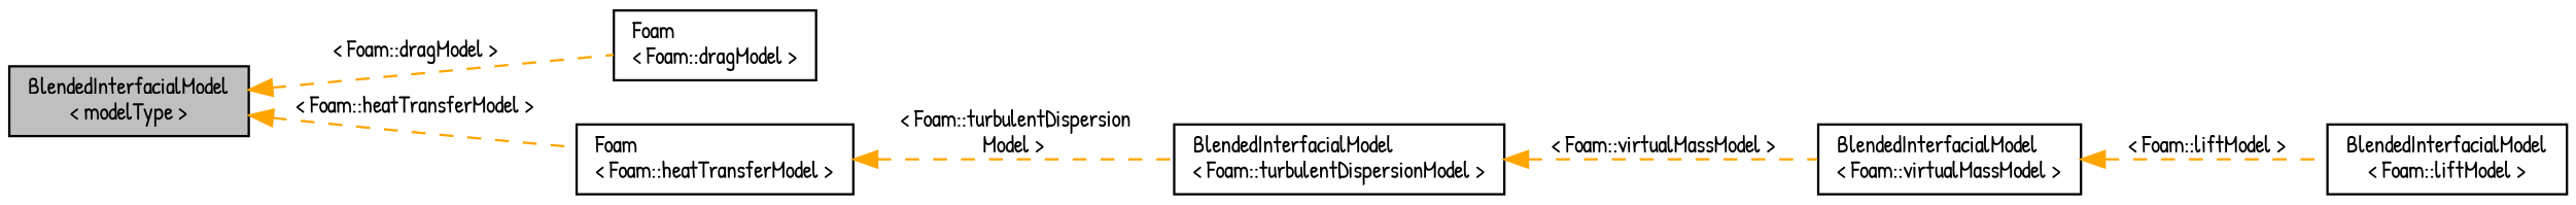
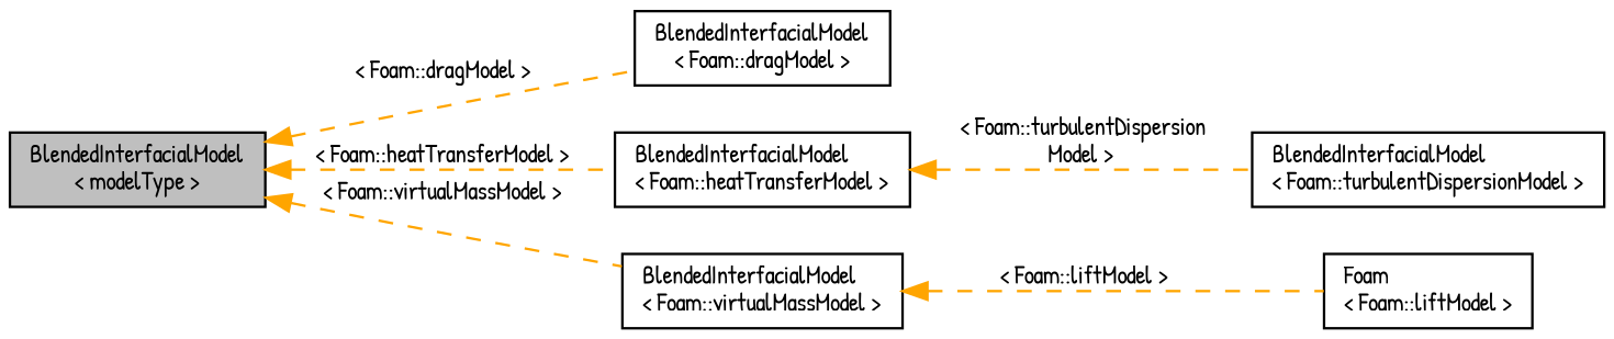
  digraph {
    fontname="Patrick Hand"
    rankdir=LR
    node [color=black fontname="Patrick Hand" fontsize=10 shape=record]
    edge [color=orange dir=back fontname="Patrick Hand" fontsize=10 labelfontname=FreeSans labelfontsize=10 style=dashed]
    n1 [fillcolor=grey75 fontcolor=black height=0.2 label="BlendedInterfacialModel\l\< modelType \>" style=filled width=0.4]
-   n2 [height=0.2 label="Foam\l\< Foam::dragModel \>" width=0.4]
-   n3 [height=0.2 label="Foam\l\< Foam::heatTransferModel \>" width=0.4]
+   n2 [height=0.2 label="BlendedInterfacialModel\l\< Foam::dragModel \>" width=0.4]
+   n3 [height=0.2 label="BlendedInterfacialModel\l\< Foam::heatTransferModel \>" width=0.4]
    n4 [height=0.2 label="BlendedInterfacialModel\l\< Foam::virtualMassModel \>" width=0.4]
    n5 [height=0.2 label="BlendedInterfacialModel\l\< Foam::turbulentDispersionModel \>" width=0.4]
-   n6 [height=0.2 label="BlendedInterfacialModel\l\< Foam::liftModel \>" width=0.4]
+   n6 [height=0.2 label="Foam\l\< Foam::liftModel \>" width=0.4]
    n1 -> n2 [label=" \< Foam::dragModel \>"]
    n1 -> n3 [label=" \< Foam::heatTransferModel \>"]
-   n5 -> n4 [label=" \< Foam::virtualMassModel \>"]
+   n1 -> n4 [label=" \< Foam::virtualMassModel \>"]
    n3 -> n5 [label=" \< Foam::turbulentDispersion\lModel \>"]
    n4 -> n6 [label=" \< Foam::liftModel \>"]
  }
